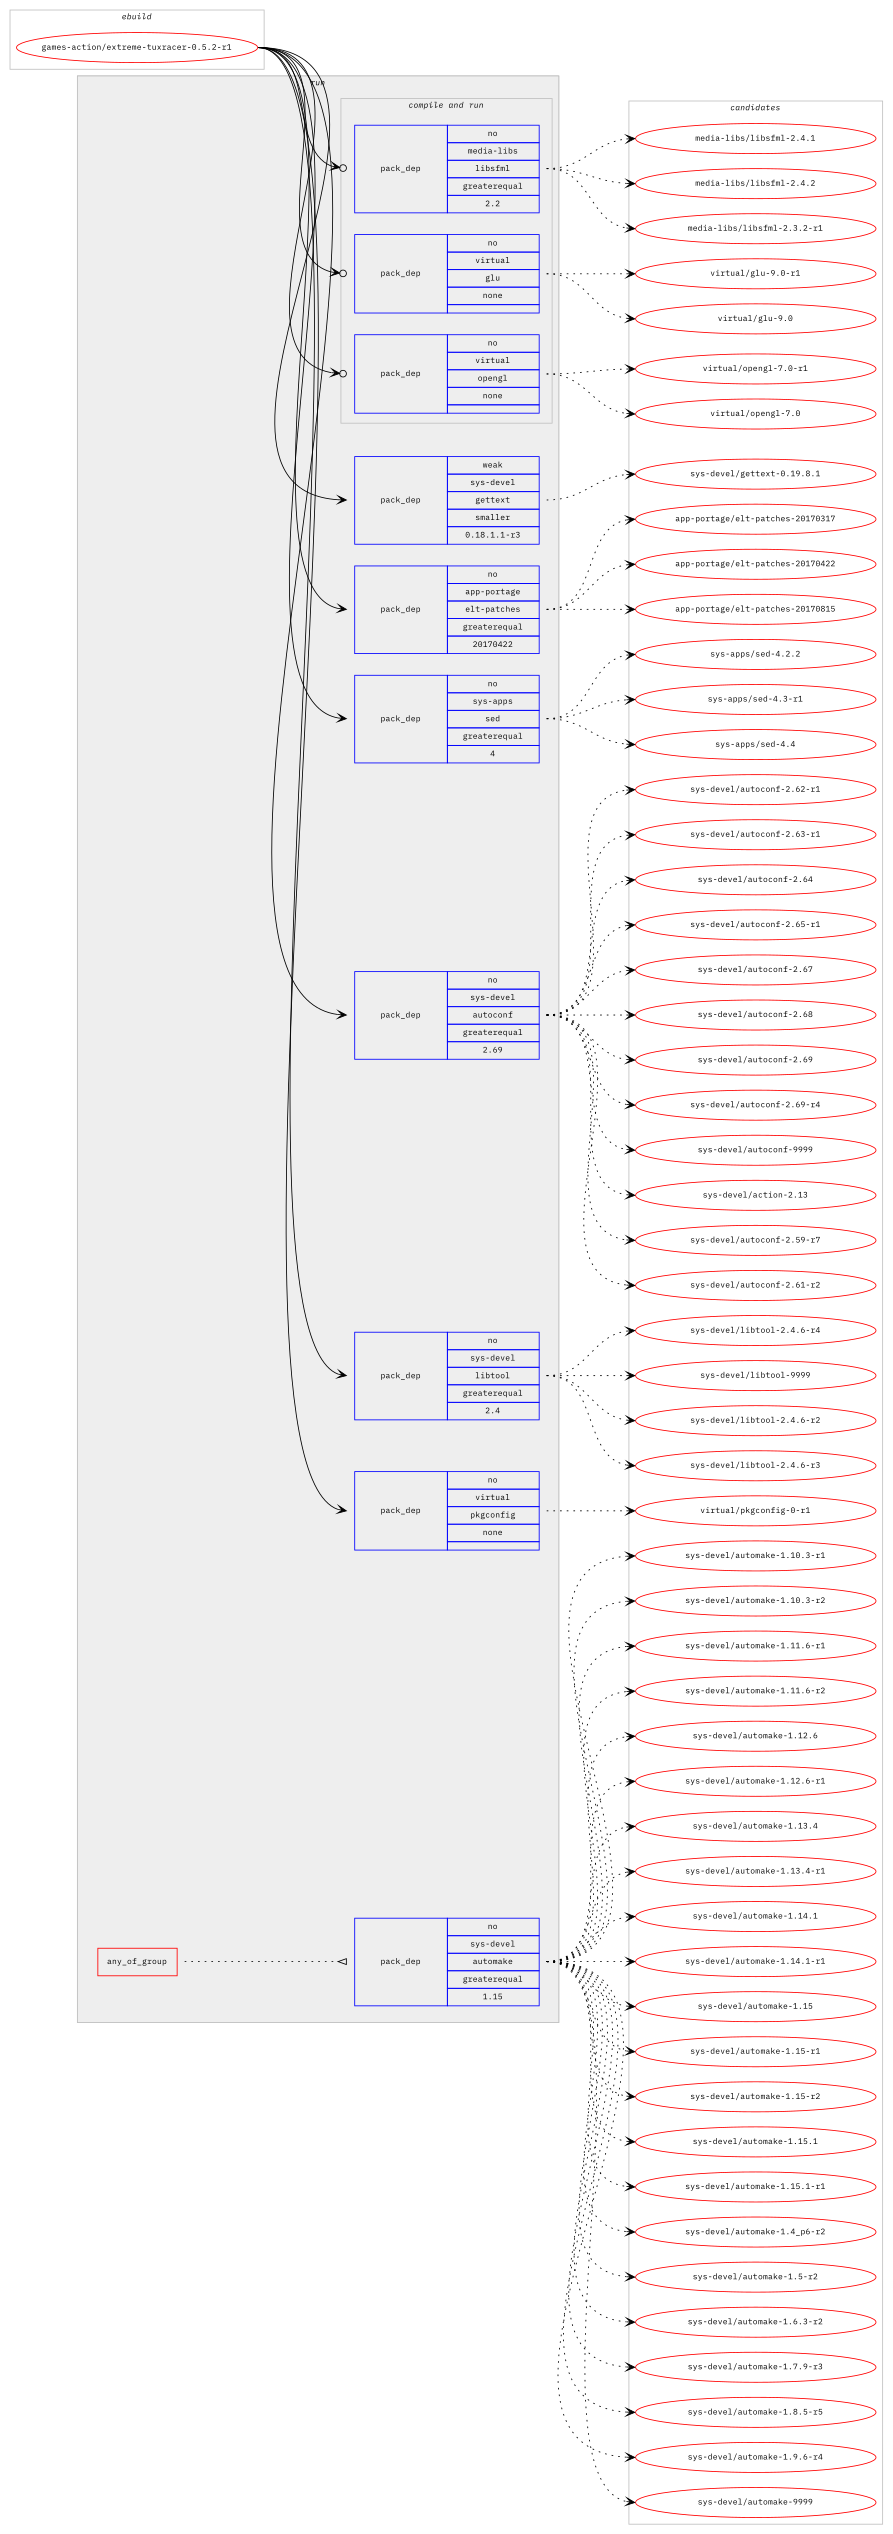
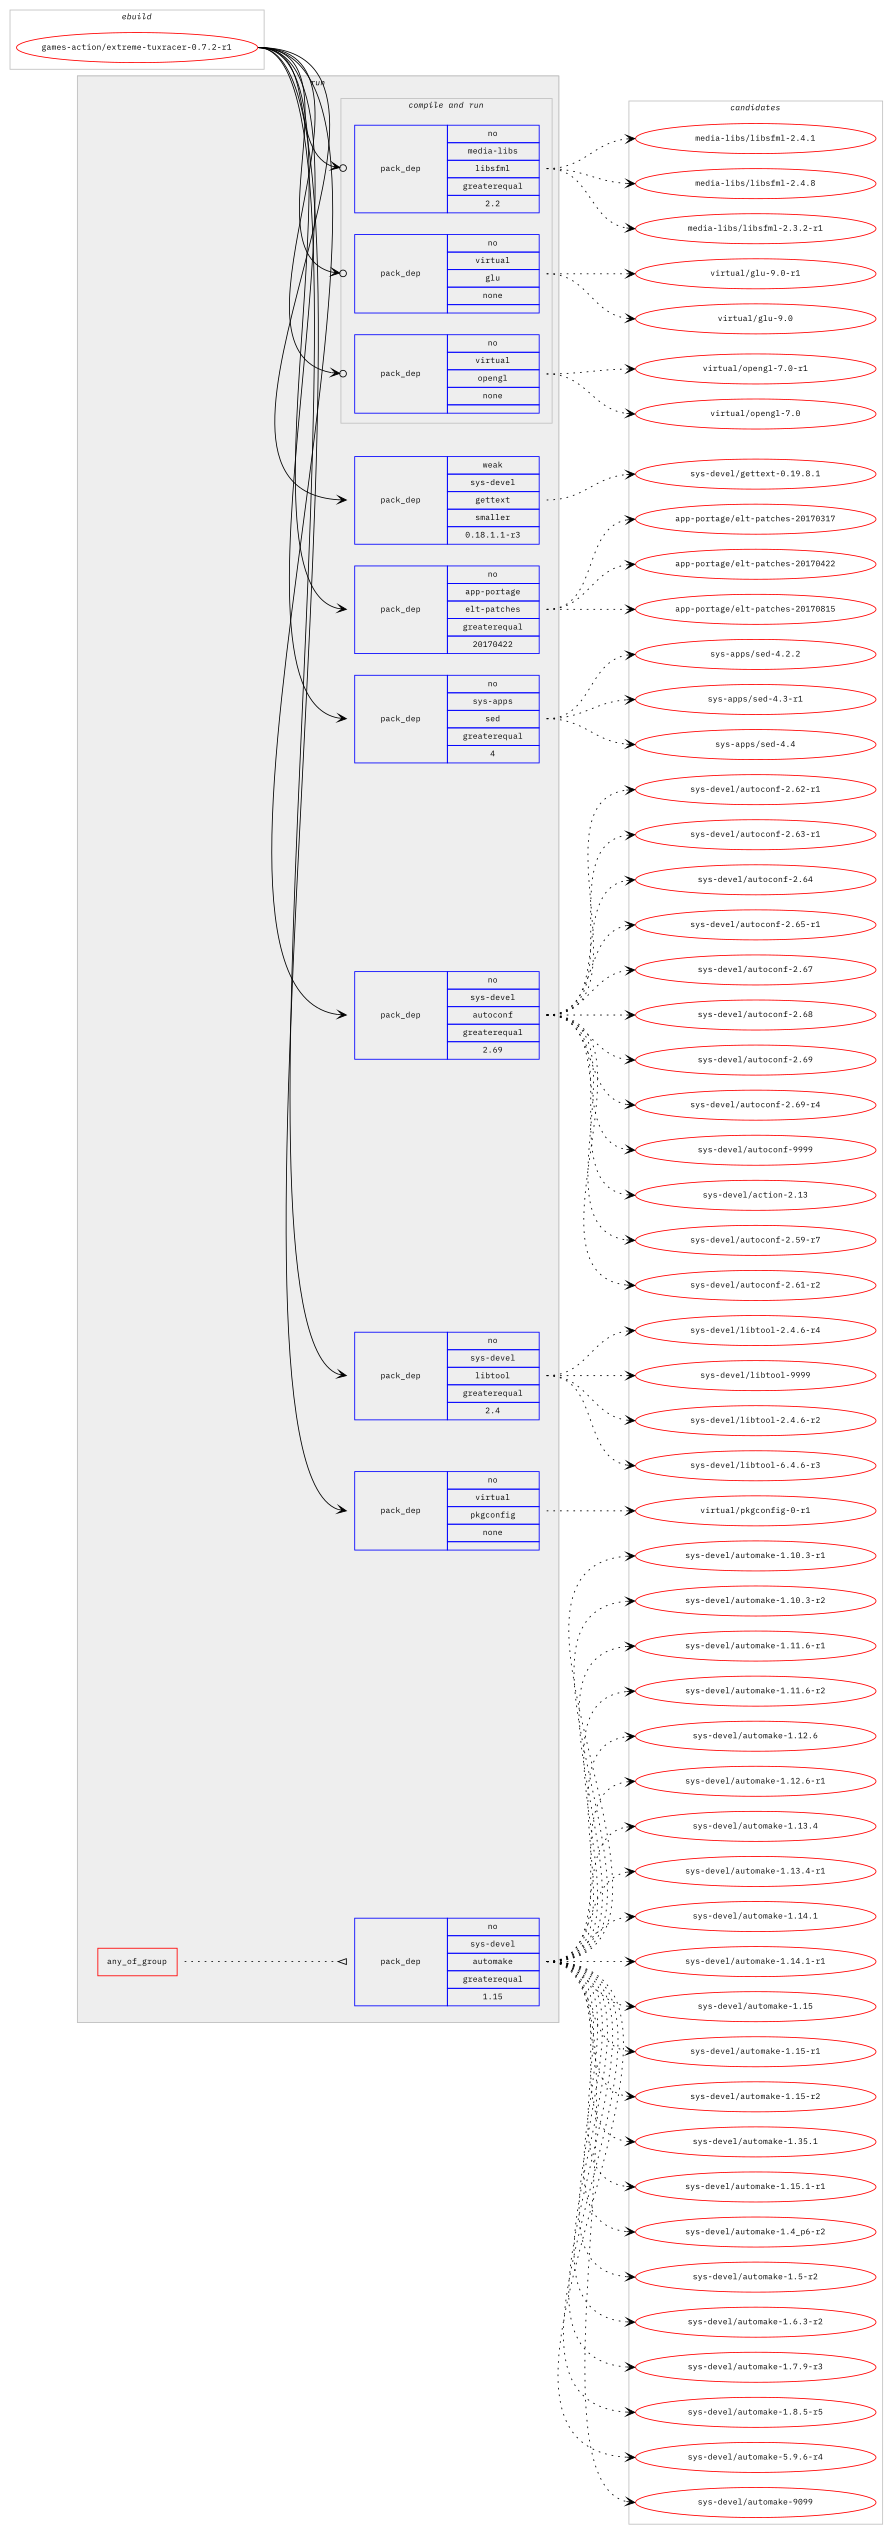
  digraph {
    compound=true
    concentrate=true
    fontname="IBM Plex Mono"
    fontsize=10
    newrank=true
    rankdir=LR
    ranksep=1.5
    node [color=red fontname="IBM Plex Mono" fontsize=10]
    edge [arrowhead=vee fontname="IBM Plex Mono" headport=w style=dotted tailport=e weight=100]
-   n1 [label="games-action/extreme-tuxracer-0.5.2-r1" width=4]
+   n1 [label="games-action/extreme-tuxracer-0.7.2-r1" width=4]
    n2 [color=blue label=<<TABLE BORDER="0" CELLBORDER="1" CELLSPACING="0" CELLPADDING="4" WIDTH="220"><TR><TD ROWSPAN="6" CELLPADDING="30">pack_dep</TD></TR><TR><TD WIDTH="110">no</TD></TR><TR><TD>sys-devel</TD></TR><TR><TD>automake</TD></TR><TR><TD>greaterequal</TD></TR><TR><TD>1.15</TD></TR></TABLE>> shape=none]
    n3 [label=<<TABLE BORDER="0" CELLBORDER="1" CELLSPACING="0" CELLPADDING="4"><TR><TD CELLPADDING="10">any_of_group</TD></TR></TABLE>> shape=none]
    n4 [color=blue label=<<TABLE BORDER="0" CELLBORDER="1" CELLSPACING="0" CELLPADDING="4" WIDTH="220"><TR><TD ROWSPAN="6" CELLPADDING="30">pack_dep</TD></TR><TR><TD WIDTH="110">no</TD></TR><TR><TD>app-portage</TD></TR><TR><TD>elt-patches</TD></TR><TR><TD>greaterequal</TD></TR><TR><TD>20170422</TD></TR></TABLE>> shape=none]
    n5 [color=blue label=<<TABLE BORDER="0" CELLBORDER="1" CELLSPACING="0" CELLPADDING="4" WIDTH="220"><TR><TD ROWSPAN="6" CELLPADDING="30">pack_dep</TD></TR><TR><TD WIDTH="110">no</TD></TR><TR><TD>sys-apps</TD></TR><TR><TD>sed</TD></TR><TR><TD>greaterequal</TD></TR><TR><TD>4</TD></TR></TABLE>> shape=none]
    n6 [color=blue label=<<TABLE BORDER="0" CELLBORDER="1" CELLSPACING="0" CELLPADDING="4" WIDTH="220"><TR><TD ROWSPAN="6" CELLPADDING="30">pack_dep</TD></TR><TR><TD WIDTH="110">no</TD></TR><TR><TD>sys-devel</TD></TR><TR><TD>autoconf</TD></TR><TR><TD>greaterequal</TD></TR><TR><TD>2.69</TD></TR></TABLE>> shape=none]
    n7 [color=blue label=<<TABLE BORDER="0" CELLBORDER="1" CELLSPACING="0" CELLPADDING="4" WIDTH="220"><TR><TD ROWSPAN="6" CELLPADDING="30">pack_dep</TD></TR><TR><TD WIDTH="110">no</TD></TR><TR><TD>sys-devel</TD></TR><TR><TD>libtool</TD></TR><TR><TD>greaterequal</TD></TR><TR><TD>2.4</TD></TR></TABLE>> shape=none]
    n8 [color=blue label=<<TABLE BORDER="0" CELLBORDER="1" CELLSPACING="0" CELLPADDING="4" WIDTH="220"><TR><TD ROWSPAN="6" CELLPADDING="30">pack_dep</TD></TR><TR><TD WIDTH="110">no</TD></TR><TR><TD>virtual</TD></TR><TR><TD>pkgconfig</TD></TR><TR><TD>none</TD></TR><TR><TD></TD></TR></TABLE>> shape=none]
    n9 [color=blue label=<<TABLE BORDER="0" CELLBORDER="1" CELLSPACING="0" CELLPADDING="4" WIDTH="220"><TR><TD ROWSPAN="6" CELLPADDING="30">pack_dep</TD></TR><TR><TD WIDTH="110">weak</TD></TR><TR><TD>sys-devel</TD></TR><TR><TD>gettext</TD></TR><TR><TD>smaller</TD></TR><TR><TD>0.18.1.1-r3</TD></TR></TABLE>> shape=none]
    n10 [color=blue label=<<TABLE BORDER="0" CELLBORDER="1" CELLSPACING="0" CELLPADDING="4" WIDTH="220"><TR><TD ROWSPAN="6" CELLPADDING="30">pack_dep</TD></TR><TR><TD WIDTH="110">no</TD></TR><TR><TD>media-libs</TD></TR><TR><TD>libsfml</TD></TR><TR><TD>greaterequal</TD></TR><TR><TD>2.2</TD></TR></TABLE>> shape=none]
    n11 [color=blue label=<<TABLE BORDER="0" CELLBORDER="1" CELLSPACING="0" CELLPADDING="4" WIDTH="220"><TR><TD ROWSPAN="6" CELLPADDING="30">pack_dep</TD></TR><TR><TD WIDTH="110">no</TD></TR><TR><TD>virtual</TD></TR><TR><TD>glu</TD></TR><TR><TD>none</TD></TR><TR><TD></TD></TR></TABLE>> shape=none]
    n12 [color=blue label=<<TABLE BORDER="0" CELLBORDER="1" CELLSPACING="0" CELLPADDING="4" WIDTH="220"><TR><TD ROWSPAN="6" CELLPADDING="30">pack_dep</TD></TR><TR><TD WIDTH="110">no</TD></TR><TR><TD>virtual</TD></TR><TR><TD>opengl</TD></TR><TR><TD>none</TD></TR><TR><TD></TD></TR></TABLE>> shape=none]
    n13 [label="sys-devel/automake-1.10.3-r1" width=4]
    n14 [label="sys-devel/automake-1.10.3-r2" width=4]
    n15 [label="sys-devel/automake-1.11.6-r1" width=4]
    n16 [label="sys-devel/automake-1.11.6-r2" width=4]
    n17 [label="sys-devel/automake-1.12.6" width=4]
    n18 [label="sys-devel/automake-1.12.6-r1" width=4]
    n19 [label="sys-devel/automake-1.13.4" width=4]
    n20 [label="sys-devel/automake-1.13.4-r1" width=4]
    n21 [label="sys-devel/automake-1.14.1" width=4]
    n22 [label="sys-devel/automake-1.14.1-r1" width=4]
    n23 [label="sys-devel/automake-1.15" width=4]
    n24 [label="sys-devel/automake-1.15-r1" width=4]
    n25 [label="sys-devel/automake-1.15-r2" width=4]
-   n26 [label="sys-devel/automake-1.15.1" width=4]
+   n26 [label="sys-devel/automake-1.35.1" width=4]
    n27 [label="sys-devel/automake-1.15.1-r1" width=4]
    n28 [label="sys-devel/automake-1.4_p6-r2" width=4]
    n29 [label="sys-devel/automake-1.5-r2" width=4]
    n30 [label="sys-devel/automake-1.6.3-r2" width=4]
    n31 [label="sys-devel/automake-1.7.9-r3" width=4]
    n32 [label="sys-devel/automake-1.8.5-r5" width=4]
-   n33 [label="sys-devel/automake-1.9.6-r4" width=4]
-   n34 [label="sys-devel/automake-9999" width=4]
+   n33 [label="sys-devel/automake-5.9.6-r4" width=4]
+   n34 [label="sys-devel/automake-9099" width=4]
    n35 [label="app-portage/elt-patches-20170317" width=4]
    n36 [label="app-portage/elt-patches-20170422" width=4]
    n37 [label="app-portage/elt-patches-20170815" width=4]
    n38 [label="sys-devel/libtool-2.4.6-r2" width=4]
-   n39 [label="sys-devel/libtool-2.4.6-r3" width=4]
+   n39 [label="sys-devel/libtool-6.4.6-r3" width=4]
    n40 [label="sys-devel/libtool-2.4.6-r4" width=4]
    n41 [label="sys-devel/libtool-9999" width=4]
    n42 [label="sys-apps/sed-4.2.2" width=4]
    n43 [label="sys-apps/sed-4.3-r1" width=4]
    n44 [label="sys-apps/sed-4.4" width=4]
    n45 [label="sys-devel/action-2.13" width=4]
    n46 [label="sys-devel/autoconf-2.59-r7" width=4]
    n47 [label="sys-devel/autoconf-2.61-r2" width=4]
    n48 [label="sys-devel/autoconf-2.62-r1" width=4]
    n49 [label="sys-devel/autoconf-2.63-r1" width=4]
    n50 [label="sys-devel/autoconf-2.64" width=4]
    n51 [label="sys-devel/autoconf-2.65-r1" width=4]
    n52 [label="sys-devel/autoconf-2.67" width=4]
    n53 [label="sys-devel/autoconf-2.68" width=4]
    n54 [label="sys-devel/autoconf-2.69" width=4]
    n55 [label="sys-devel/autoconf-2.69-r4" width=4]
    n56 [label="sys-devel/autoconf-9999" width=4]
    n57 [label="virtual/pkgconfig-0-r1" width=4]
    n58 [label="sys-devel/gettext-0.19.8.1" width=4]
    n59 [label="media-libs/libsfml-2.3.2-r1" width=4]
    n60 [label="media-libs/libsfml-2.4.1" width=4]
-   n61 [label="media-libs/libsfml-2.4.2" width=4]
+   n61 [label="media-libs/libsfml-2.4.8" width=4]
    n62 [label="virtual/glu-9.0" width=4]
    n63 [label="virtual/glu-9.0-r1" width=4]
    n64 [label="virtual/opengl-7.0" width=4]
    n65 [label="virtual/opengl-7.0-r1" width=4]
    subgraph cluster_1 {
      color=gray
      label=<<i>ebuild</i>>
      rank=same
      n1
    }
    subgraph cluster_2 {
      color=gray
      label=<<i>dependencies</i>>
      subgraph cluster_3 {
        color=gray
        fillcolor="#eeeeee"
        label=<<i>compile</i>>
        style=filled
        subgraph sub_4 {
          color=gray
          fillcolor="#eeeeee"
          label=<<i>compile</i>>
          style=filled
          n3
          subgraph sub_5 {
            color=gray
            fillcolor="#eeeeee"
            label=<<i>compile</i>>
            style=filled
            n2
          }
        }
        subgraph sub_6 {
          color=gray
          fillcolor="#eeeeee"
          label=<<i>compile</i>>
          style=filled
          n4
        }
        subgraph sub_7 {
          color=gray
          fillcolor="#eeeeee"
          label=<<i>compile</i>>
          style=filled
          n5
        }
        subgraph sub_8 {
          color=gray
          fillcolor="#eeeeee"
          label=<<i>compile</i>>
          style=filled
          n6
        }
        subgraph sub_9 {
          color=gray
          fillcolor="#eeeeee"
          label=<<i>compile</i>>
          style=filled
          n7
        }
        subgraph sub_10 {
          color=gray
          fillcolor="#eeeeee"
          label=<<i>compile</i>>
          style=filled
          n8
        }
        subgraph sub_11 {
          color=gray
          fillcolor="#eeeeee"
          label=<<i>compile</i>>
          style=filled
          n9
        }
      }
      subgraph cluster_12 {
        color=gray
        fillcolor="#eeeeee"
        label=<<i>run</i>>
        style=filled
      }
      subgraph cluster_13 {
        color=gray
        fillcolor="#eeeeee"
        label=<<i>compile and run</i>>
        style=filled
        subgraph sub_14 {
          color=gray
          fillcolor="#eeeeee"
          label=<<i>compile and run</i>>
          style=filled
          n10
        }
        subgraph sub_15 {
          color=gray
          fillcolor="#eeeeee"
          label=<<i>compile and run</i>>
          style=filled
          n11
        }
        subgraph sub_16 {
          color=gray
          fillcolor="#eeeeee"
          label=<<i>compile and run</i>>
          style=filled
          n12
        }
      }
    }
    subgraph cluster_17 {
      color=gray
      label=<<i>candidates</i>>
      rank=same
      subgraph sub_18 {
        color=black
        label=<<i>candidates</i>>
        nodesep=1
        rank=same
        n13
        n14
        n15
        n16
        n17
        n18
        n19
        n20
        n21
        n22
        n23
        n24
        n25
        n26
        n27
        n28
        n29
        n30
        n31
        n32
        n33
        n34
      }
      subgraph sub_19 {
        color=black
        label=<<i>candidates</i>>
        nodesep=1
        rank=same
        n35
        n36
        n37
      }
      subgraph sub_20 {
        color=black
        label=<<i>candidates</i>>
        nodesep=1
        rank=same
        n38
        n39
        n40
        n41
      }
      subgraph sub_21 {
        color=black
        label=<<i>candidates</i>>
        nodesep=1
        rank=same
        n42
        n43
        n44
      }
      subgraph sub_22 {
        color=black
        label=<<i>candidates</i>>
        nodesep=1
        rank=same
        n45
        n46
        n47
        n48
        n49
        n50
        n51
        n52
        n53
        n54
        n55
        n56
      }
      subgraph sub_23 {
        color=black
        label=<<i>candidates</i>>
        nodesep=1
        rank=same
        n57
      }
      subgraph sub_24 {
        color=black
        label=<<i>candidates</i>>
        nodesep=1
        rank=same
        n58
      }
      subgraph sub_25 {
        color=black
        label=<<i>candidates</i>>
        nodesep=1
        rank=same
        n59
        n60
        n61
      }
      subgraph sub_26 {
        color=black
        label=<<i>candidates</i>>
        nodesep=1
        rank=same
        n62
        n63
      }
      subgraph sub_27 {
        color=black
        label=<<i>candidates</i>>
        nodesep=1
        rank=same
        n64
        n65
      }
    }
    n1 -> n4 [style=solid weight=20]
    n1 -> n5 [style=solid weight=20]
    n1 -> n6 [style=solid weight=20]
    n1 -> n7 [style=solid weight=20]
    n1 -> n8 [style=solid weight=20]
    n1 -> n9 [style=solid weight=20]
    n1 -> n10 [arrowhead=odotvee style=solid weight=20]
    n1 -> n11 [arrowhead=odotvee style=solid weight=20]
    n1 -> n12 [arrowhead=odotvee style=solid weight=20]
    n2 -> n13
    n2 -> n14
    n2 -> n15
    n2 -> n16
    n2 -> n17
    n2 -> n18
    n2 -> n19
    n2 -> n20
    n2 -> n21
    n2 -> n22
    n2 -> n23
    n2 -> n24
    n2 -> n25
    n2 -> n26
    n2 -> n27
    n2 -> n28
    n2 -> n29
    n2 -> n30
    n2 -> n31
    n2 -> n32
    n2 -> n33
    n2 -> n34
    n3 -> n2 [arrowhead=oinv weight=20]
    n4 -> n35
    n4 -> n36
    n4 -> n37
    n5 -> n42
    n5 -> n43
    n5 -> n44
    n6 -> n45
    n6 -> n46
    n6 -> n47
    n6 -> n48
    n6 -> n49
    n6 -> n50
    n6 -> n51
    n6 -> n52
    n6 -> n53
    n6 -> n54
    n6 -> n55
    n6 -> n56
    n7 -> n38
    n7 -> n39
    n7 -> n40
    n7 -> n41
    n8 -> n57
    n9 -> n58
    n10 -> n59
    n10 -> n60
    n10 -> n61
    n11 -> n62
    n11 -> n63
    n12 -> n64
    n12 -> n65
  }
